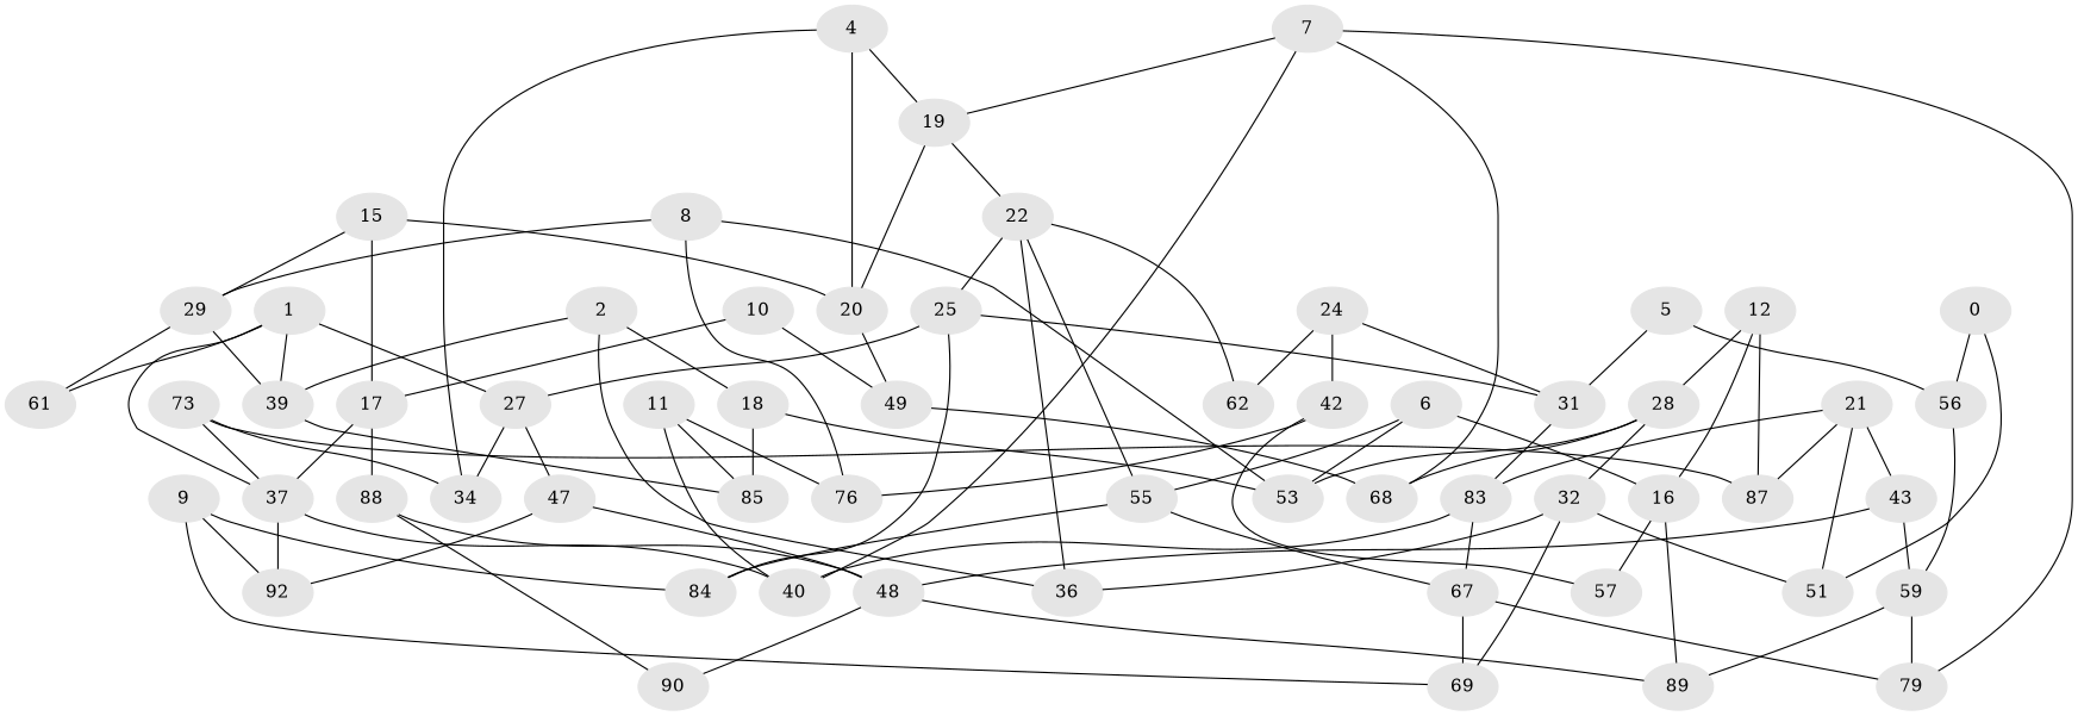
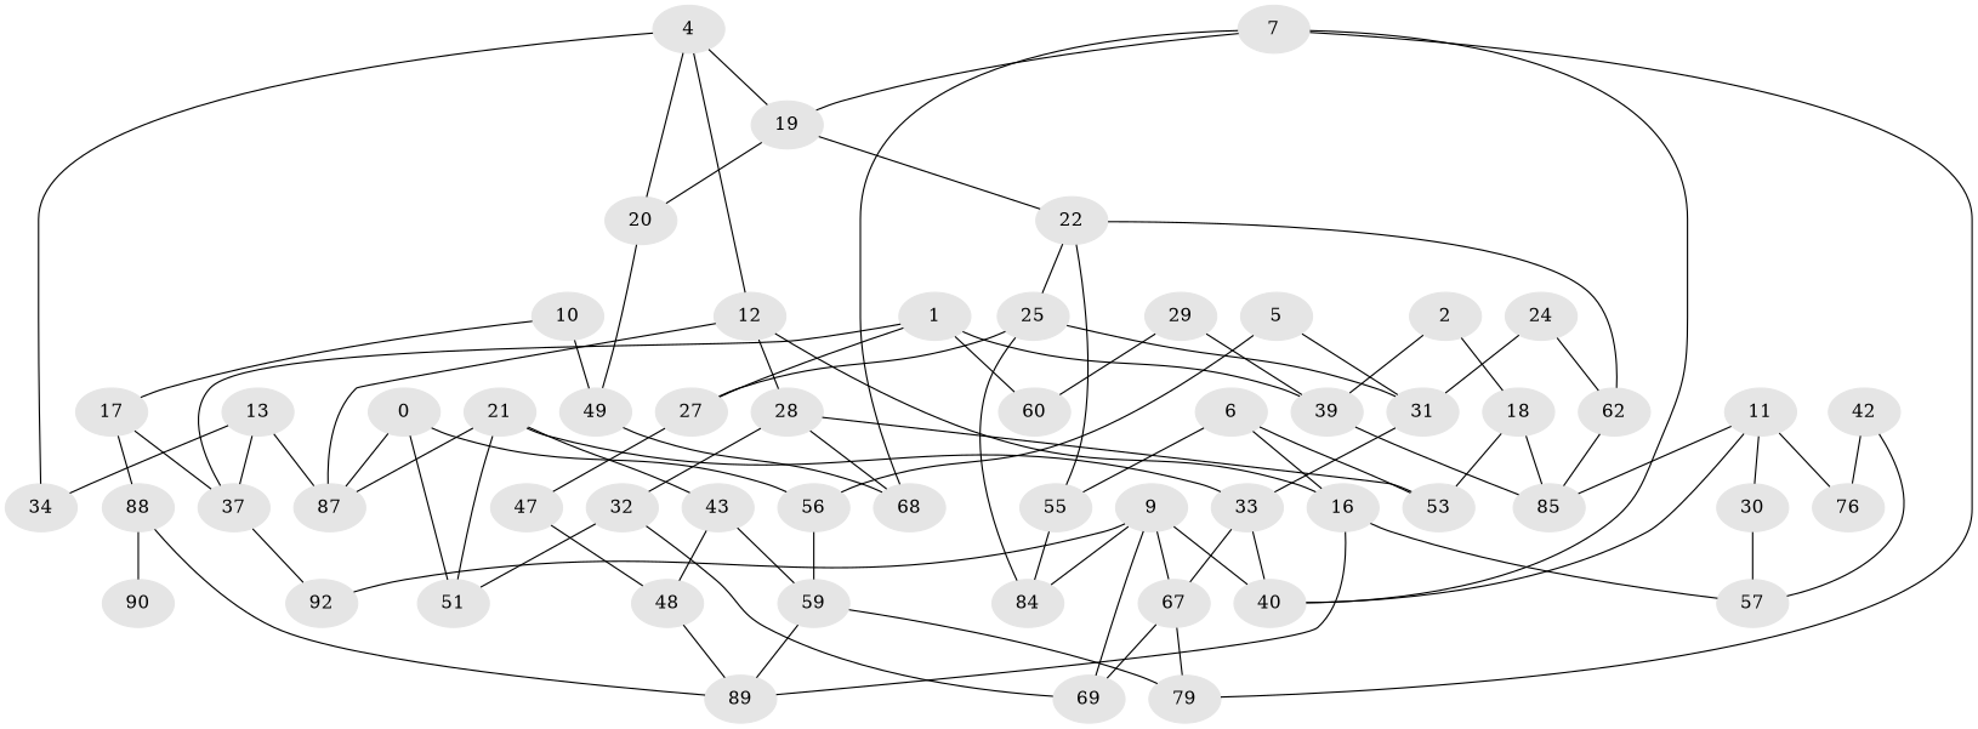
  graph {
    node [color=gray90 style=filled]
    1 [super="+57"]
    27 [super="+46"]
    37 [super="+54"]
    39
-   61
+   61 [label=60]
    34
    47
    92 [super="+99"]
    85 [super="+94"]
    2 [super="+38"]
    18 [super="+65"]
-   36
    53 [super="+98"]
    n14 [label=0]
    51
    56 [super="+60"]
    87 [super="+91"]
    59 [super="+86"]
    4 [super="+52"]
    12 [super="+14"]
    19 [super="+26"]
    20 [super="+100"]
    16 [super="+74"]
    28 [super="+81"]
    22 [super="+23"]
    49 [super="+78"]
    5 [super="+45"]
    31 [super="+82"]
    25 [super="+71"]
    84
-   33 [super="+83" label=83]
+   33 [super="+83"]
    n32 [label=57 super="+63"]
    89 [super="+97"]
    6
    55 [super="+93"]
    67 [super="+80"]
    7 [super="+35"]
    40 [super="+72"]
    68
    79
    29 [super="+41"]
-   8
    76
    9 [super="+64"]
    69
    17 [super="+77"]
    88
    10
    11 [super="+73"]
+   30
    32 [super="+70"]
-   13 [super="+44" label=73]
+   13 [super="+44"]
    42 [super="+50"]
-   15 [super="+75"]
    90
    62
    21 [super="+95"]
    43
    48 [super="+66"]
    24 [super="+96"]
    1 -- 27
    1 -- 37
    1 -- 39
    1 -- 61
-   27 -- 34
    27 -- 47
    37 -- 92
    39 -- 85
-   47 -- 92
    47 -- 48
    2 -- 39
    2 -- 18 [weight=2]
-   2 -- 36
    18 -- 85
    18 -- 53
    n14 -- 51
    n14 -- 56
+   n14 -- 87
    56 -- 59
    59 -- 89
    59 -- 79
    4 -- 34
+   4 -- 12
    4 -- 19
    4 -- 20
    12 -- 87
    12 -- 16
    12 -- 28
    19 -- 20
    19 -- 22
    20 -- 49
    16 -- n32
    16 -- 89
    28 -- 53
    28 -- 68
    28 -- 32
-   22 -- 36
    22 -- 25
    22 -- 55
    22 -- 62
    49 -- 68
    5 -- 56 [weight=2]
    5 -- 31
    31 -- 33
    25 -- 27
    25 -- 31
    25 -- 84
    33 -- 67
    33 -- 40
    6 -- 53
    6 -- 16
    6 -- 55
    55 -- 84
-   55 -- 67
+   9 -- 67
    67 -- 79
    67 -- 69
    7 -- 19
    7 -- 40
    7 -- 68
    7 -- 79
    29 -- 39
    29 -- 61
-   8 -- 53
-   8 -- 29
-   8 -- 76
    9 -- 92
    9 -- 84
-   37 -- 40
+   9 -- 40
    9 -- 69
    17 -- 37
    17 -- 88
-   88 -- 48
+   88 -- 89
    88 -- 90
    10 -- 49 [weight=2]
    10 -- 17
    11 -- 85
    11 -- 40
    11 -- 76
-   32 -- 36
+   11 -- 30
+   30 -- n32 [weight=2]
    32 -- 51
    32 -- 69
    13 -- 37
    13 -- 34
    13 -- 87
    42 -- n32
    42 -- 76
-   15 -- 20
-   15 -- 29
-   15 -- 17
+   62 -- 85
    21 -- 51
    21 -- 87
    21 -- 33
    21 -- 43
    43 -- 59
    43 -- 48
    48 -- 89
-   48 -- 90
    24 -- 31
-   24 -- 42
    24 -- 62
  }
